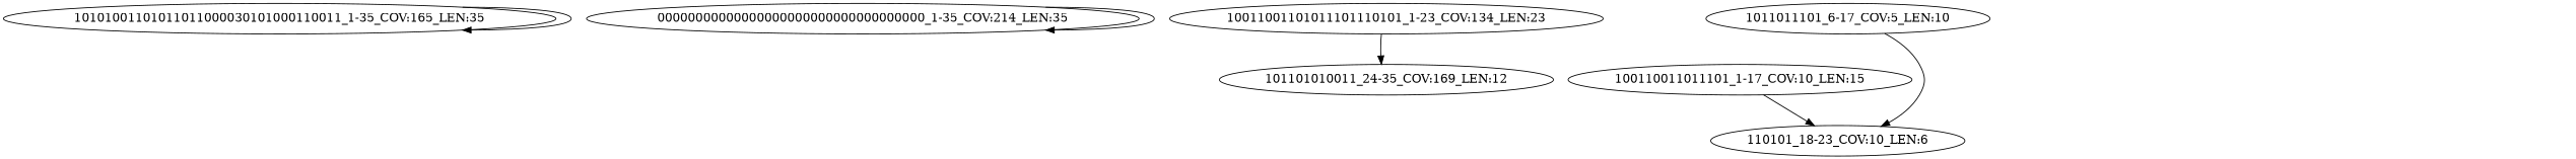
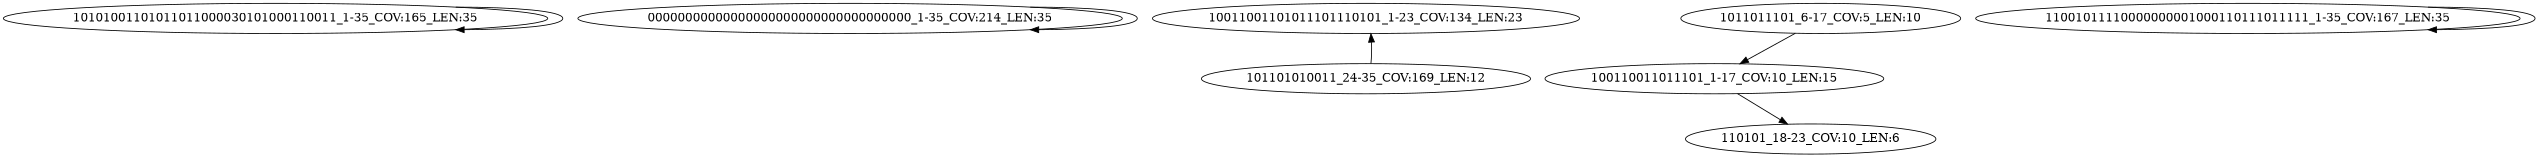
  digraph {
    n1 [label="10101001101011011000030101000110011_1-35_COV:165_LEN:35"]
    "00000000000000000000000000000000000_1-35_COV:214_LEN:35"
    "10011001101011101110101_1-23_COV:134_LEN:23"
    "101101010011_24-35_COV:169_LEN:12"
    "100110011011101_1-17_COV:10_LEN:15"
    "110101_18-23_COV:10_LEN:6"
+   "11001011110000000001000110111011111_1-35_COV:167_LEN:35"
    "1011011101_6-17_COV:5_LEN:10"
    n1 -> n1
    "00000000000000000000000000000000000_1-35_COV:214_LEN:35" -> "00000000000000000000000000000000000_1-35_COV:214_LEN:35"
-   "10011001101011101110101_1-23_COV:134_LEN:23" -> "101101010011_24-35_COV:169_LEN:12"
+   "101101010011_24-35_COV:169_LEN:12" -> "10011001101011101110101_1-23_COV:134_LEN:23"
    "100110011011101_1-17_COV:10_LEN:15" -> "110101_18-23_COV:10_LEN:6"
-   "1011011101_6-17_COV:5_LEN:10" -> "110101_18-23_COV:10_LEN:6"
+   "11001011110000000001000110111011111_1-35_COV:167_LEN:35" -> "11001011110000000001000110111011111_1-35_COV:167_LEN:35"
+   "1011011101_6-17_COV:5_LEN:10" -> "100110011011101_1-17_COV:10_LEN:15"
  }
